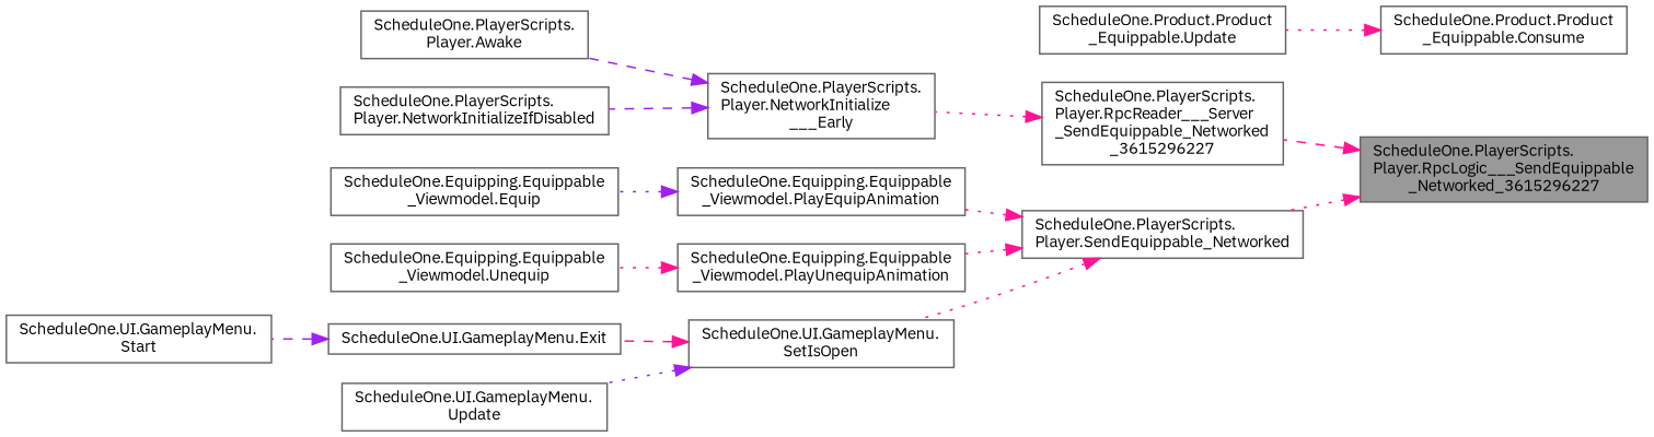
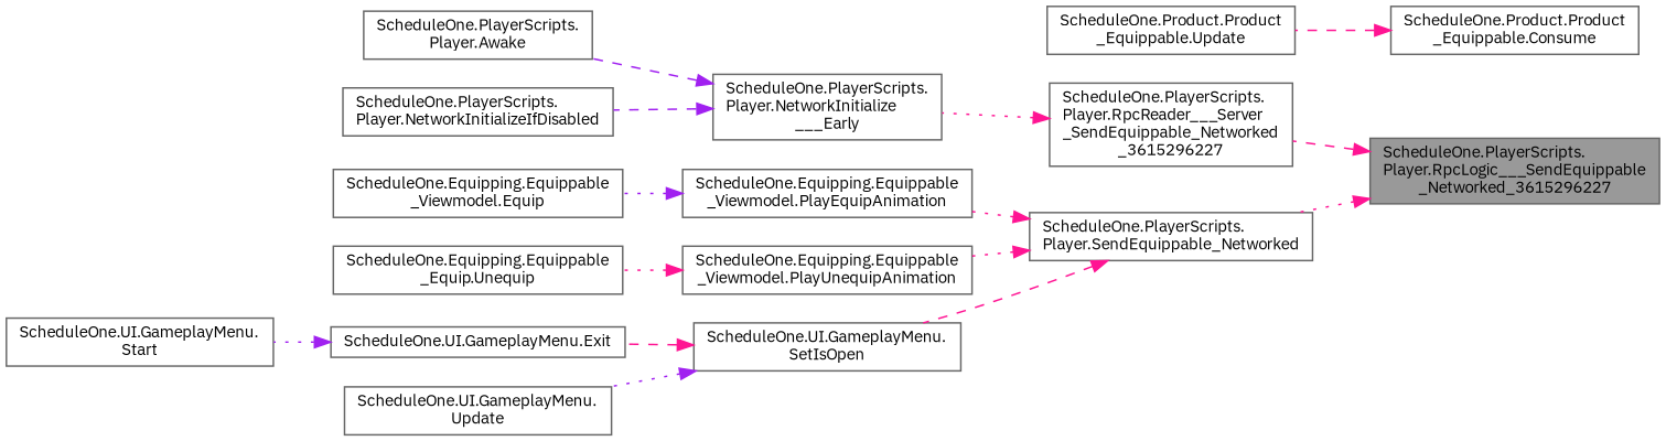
  digraph {
    fontname="IBM Plex Sans"
    rankdir=RL
    node [color=grey40 fillcolor=white fontname="IBM Plex Sans" fontsize=10 shape=box style=filled]
    edge [color=deeppink dir=back fontname="IBM Plex Sans" fontsize=10 labelfontname=Helvetica labelfontsize=10 style=dotted]
    n1 [color=gray40 fillcolor=grey60 fontcolor=black height=0.2 label="ScheduleOne.PlayerScripts.\lPlayer.RpcLogic___SendEquippable\l_Networked_3615296227" width=0.4]
    n2 [height=0.2 label="ScheduleOne.PlayerScripts.\lPlayer.RpcReader___Server\l_SendEquippable_Networked\l_3615296227" width=0.4]
    n3 [height=0.2 label="ScheduleOne.PlayerScripts.\lPlayer.SendEquippable_Networked" width=0.4]
    n4 [height=0.2 label="ScheduleOne.PlayerScripts.\lPlayer.NetworkInitialize\l___Early" width=0.4]
    n5 [height=0.2 label="ScheduleOne.Equipping.Equippable\l_Viewmodel.PlayEquipAnimation" width=0.4]
    n6 [height=0.2 label="ScheduleOne.Equipping.Equippable\l_Viewmodel.PlayUnequipAnimation" width=0.4]
    n7 [height=0.2 label="ScheduleOne.UI.GameplayMenu.\lSetIsOpen" width=0.4]
    n8 [height=0.2 label="ScheduleOne.PlayerScripts.\lPlayer.Awake" width=0.4]
    n9 [height=0.2 label="ScheduleOne.PlayerScripts.\lPlayer.NetworkInitializeIfDisabled" width=0.4]
    n10 [height=0.2 label="ScheduleOne.Product.Product\l_Equippable.Consume" width=0.4]
    n11 [height=0.2 label="ScheduleOne.Product.Product\l_Equippable.Update" width=0.4]
    n12 [height=0.2 label="ScheduleOne.Equipping.Equippable\l_Viewmodel.Equip" width=0.4]
-   n13 [height=0.2 label="ScheduleOne.Equipping.Equippable\l_Viewmodel.Unequip" width=0.4]
+   n13 [height=0.2 label="ScheduleOne.Equipping.Equippable\l_Equip.Unequip" width=0.4]
    n14 [height=0.2 label="ScheduleOne.UI.GameplayMenu.Exit" width=0.4]
    n15 [height=0.2 label="ScheduleOne.UI.GameplayMenu.\lUpdate" width=0.4]
    n16 [height=0.2 label="ScheduleOne.UI.GameplayMenu.\lStart" width=0.4]
    n1 -> n2 [style=dashed]
    n1 -> n3
    n2 -> n4
    n3 -> n5
    n3 -> n6
-   n3 -> n7
+   n3 -> n7 [style=dashed]
    n4 -> n8 [color=purple style=dashed]
    n4 -> n9 [color=purple style=dashed]
    n5 -> n12 [color=purple]
    n6 -> n13
    n7 -> n14 [style=dashed]
    n7 -> n15 [color=purple]
-   n10 -> n11
-   n14 -> n16 [color=purple style=dashed]
+   n10 -> n11 [style=dashed]
+   n14 -> n16 [color=purple]
  }
